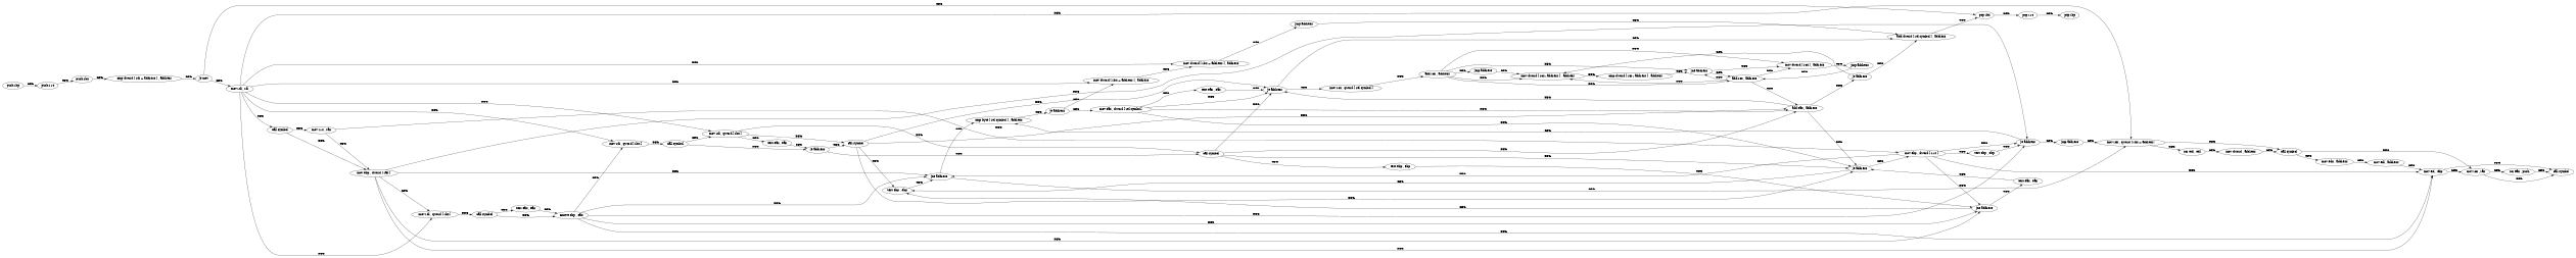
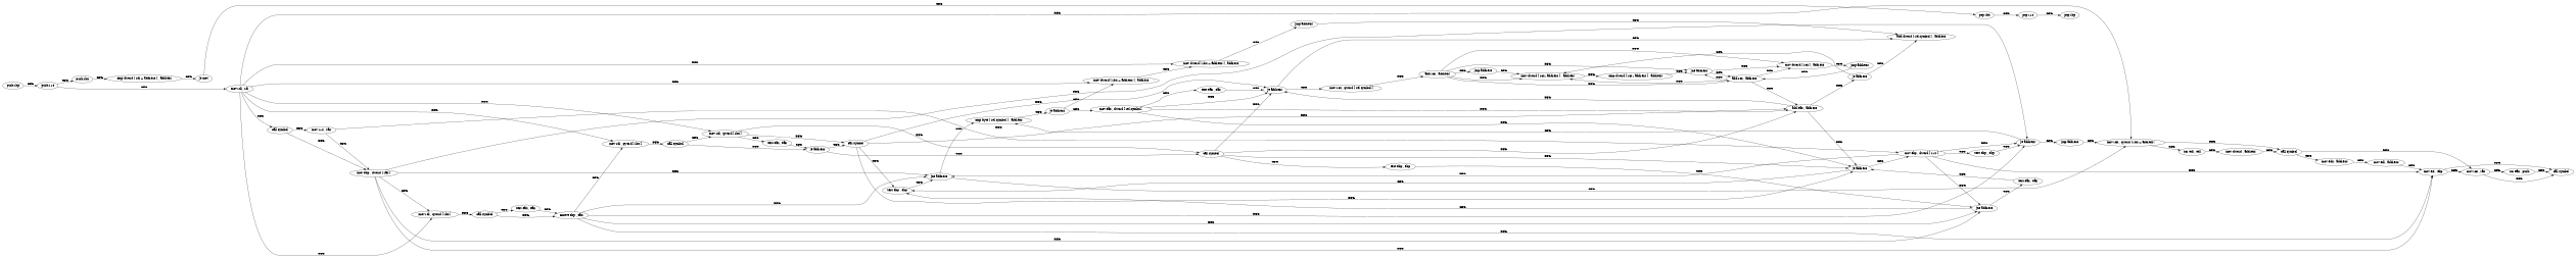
  digraph {
    rankdir=LR
    n1 [label="push rbp"]
    n2 [label="push r14"]
    n3 [label="push rbx"]
    n4 [label="cmp dword [ rdi + address ] , address"]
    n5 [label="je mov"]
    n6 [label="pop rbx"]
    n7 [label="mov rdi , rdi"]
    n8 [label="pop r14"]
    n9 [label="call symbol"]
    n10 [label="mov rdi , qword [ rbx ]"]
    n11 [label="mov rdi , qword [ rbx ]"]
    n12 [label="mov rdi , qword [ rbx ]"]
    n13 [label="mov rdx , qword [ rbx + address ]"]
    n14 [label="mov dword [ rbx + address ] , address"]
    n15 [label="mov dword [ rbx + address ] , address"]
    n16 [label="pop rbp"]
    n17 [label="mov r14 , rax"]
    n18 [label="mov ebp , dword [ rax ]"]
    n19 [label="call symbol"]
    n20 [label="call symbol"]
    n21 [label="test eax , eax"]
    n22 [label="call symbol"]
    n23 [label="call symbol"]
    n24 [label="xor edi , edi"]
    n25 [label="call symbol"]
    n26 [label="jmp address"]
    n27 [label="mov ebp , dword [ r14 ]"]
    n28 [label="jne address"]
    n29 [label="mov esi , ebp"]
    n30 [label="jne address"]
    n31 [label="je address"]
    n32 [label="test ebp , ebp"]
    n33 [label="test ebp , ebp"]
    n34 [label="test eax , eax"]
    n35 [label="mov rcx , rax"]
    n36 [label="call symbol"]
    n37 [label="cmp byte [ rel symbol ] , address"]
    n38 [label="jmp address"]
    n39 [label="test eax , eax"]
    n40 [label="cmove ebp , eax"]
    n41 [label="je address"]
    n42 [label="je address"]
    n43 [label="je address"]
    n44 [label="add eax , address"]
    n45 [label="test ebp , ebp"]
    n46 [label="add dword [ rel symbol ] , address"]
    n47 [label="mov rcx , qword [ rel symbol ]"]
    n48 [label="je address"]
    n49 [label="mov dword , address"]
    n50 [label="mov edx , address"]
    n51 [label="mov edi , address"]
    n52 [label="xor eax , push"]
    n53 [label="je address"]
    n54 [label="mov eax , dword [ rel symbol ]"]
    n55 [label="test eax , eax"]
    n56 [label="add rcx , address"]
    n57 [label="jmp address"]
    n58 [label="mov dword [ rcx - address ] , address"]
    n59 [label="jne address"]
    n60 [label="add rcx , address"]
    n61 [label="mov dword [ rcx ] , address"]
    n62 [label="cmp dword [ rcx - address ] , address"]
    n63 [label="jmp address"]
    n1 -> n2 [label=CFG]
    n2 -> n3 [label=CFG]
    n3 -> n4 [label=CFG]
    n4 -> n5 [label=CFG]
    n5 -> n6 [label=CFG]
-   n5 -> n7 [label=CFG]
+   n2 -> n7 [label=CFG]
    n6 -> n8 [label=CFG]
    n7 -> n9 [label=CFG]
    n7 -> n10 [label=DFG]
    n7 -> n11 [label=DFG]
    n7 -> n12 [label=DFG]
    n7 -> n13 [label=DFG]
    n7 -> n14 [label=DFG]
    n7 -> n15 [label=DFG]
    n8 -> n16 [label=CFG]
    n9 -> n17 [label=DFG]
    n9 -> n18 [label=DFG]
    n10 -> n19 [label=DFG]
    n11 -> n20 [label=DFG]
    n12 -> n21 [label=CFG]
    n12 -> n22 [label=DFG]
    n12 -> n23 [label=DFG]
    n13 -> n24 [label=CFG]
    n13 -> n25 [label=DFG]
    n14 -> n15 [label=CFG]
    n15 -> n26 [label=CFG]
    n17 -> n18 [label=CFG]
    n17 -> n27 [label=DFG]
    n18 -> n10 [label=CFG]
    n18 -> n28 [label=DFG]
    n18 -> n29 [label=DFG]
    n18 -> n30 [label=DFG]
    n18 -> n31 [label=DFG]
    n19 -> n39 [label=CFG]
    n19 -> n40 [label=DFG]
    n20 -> n12 [label=CFG]
    n20 -> n41 [label=DFG]
    n21 -> n41 [label=CFG]
    n22 -> n33 [label=CFG]
    n22 -> n42 [label=DFG]
    n22 -> n43 [label=DFG]
    n22 -> n44 [label=DFG]
    n23 -> n42 [label=DFG]
    n23 -> n43 [label=DFG]
    n23 -> n44 [label=DFG]
    n23 -> n45 [label=CFG]
    n24 -> n49 [label=CFG]
    n25 -> n35 [label=DFG]
    n25 -> n50 [label=CFG]
    n26 -> n46 [label=CFG]
    n27 -> n28 [label=DFG]
    n27 -> n29 [label=DFG]
    n27 -> n30 [label=DFG]
    n27 -> n31 [label=DFG]
    n27 -> n32 [label=CFG]
    n28 -> n33 [label=CFG]
    n28 -> n34 [label=CFG]
    n29 -> n35 [label=CFG]
    n29 -> n36 [label=DFG]
    n30 -> n13 [label=CFG]
    n30 -> n37 [label=CFG]
    n31 -> n37 [label=CFG]
    n31 -> n38 [label=CFG]
    n32 -> n31 [label=CFG]
    n33 -> n30 [label=CFG]
    n34 -> n42 [label=CFG]
    n35 -> n36 [label=DFG]
    n35 -> n52 [label=CFG]
    n37 -> n53 [label=CFG]
    n38 -> n13 [label=CFG]
    n39 -> n40 [label=CFG]
    n40 -> n11 [label=CFG]
    n40 -> n28 [label=DFG]
    n40 -> n29 [label=DFG]
    n40 -> n30 [label=DFG]
    n40 -> n31 [label=DFG]
    n41 -> n22 [label=CFG]
    n41 -> n23 [label=CFG]
    n42 -> n27 [label=CFG]
    n42 -> n33 [label=CFG]
    n43 -> n46 [label=CFG]
    n43 -> n47 [label=CFG]
    n44 -> n42 [label=DFG]
    n44 -> n43 [label=DFG]
    n44 -> n48 [label=DFG]
    n45 -> n28 [label=CFG]
-   n46 -> n6 [label=CFG]
    n47 -> n56 [label=DFG]
    n48 -> n46 [label=CFG]
    n48 -> n58 [label=CFG]
    n49 -> n25 [label=CFG]
    n50 -> n51 [label=CFG]
    n51 -> n29 [label=CFG]
    n52 -> n36 [label=CFG]
    n53 -> n14 [label=CFG]
    n53 -> n54 [label=CFG]
    n54 -> n42 [label=DFG]
    n54 -> n43 [label=DFG]
    n54 -> n44 [label=DFG]
    n54 -> n55 [label=CFG]
    n55 -> n43 [label=CFG]
    n56 -> n57 [label=CFG]
    n56 -> n58 [label=DFG]
    n56 -> n59 [label=DFG]
    n56 -> n60 [label=DFG]
    n56 -> n61 [label=DFG]
    n57 -> n58 [label=CFG]
    n58 -> n62 [label=DFG]
    n59 -> n60 [label=CFG]
    n59 -> n61 [label=CFG]
    n60 -> n44 [label=CFG]
    n60 -> n58 [label=DFG]
    n60 -> n59 [label=DFG]
    n60 -> n61 [label=DFG]
    n61 -> n63 [label=CFG]
    n62 -> n59 [label=CFG]
    n63 -> n60 [label=CFG]
  }
